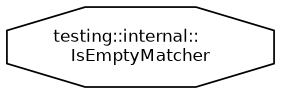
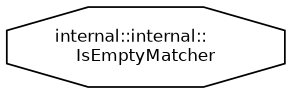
  digraph {
    rankdir=LR
-   n1 [color=black fillcolor=white fontname=Helvetica fontsize=10 height=0.2 label="testing::internal::\lIsEmptyMatcher" shape=octagon style=filled width=0.4]
+   n1 [color=black fillcolor=white fontname=Helvetica fontsize=10 height=0.2 label="internal::internal::\lIsEmptyMatcher" shape=octagon style=filled width=0.4]
  }
